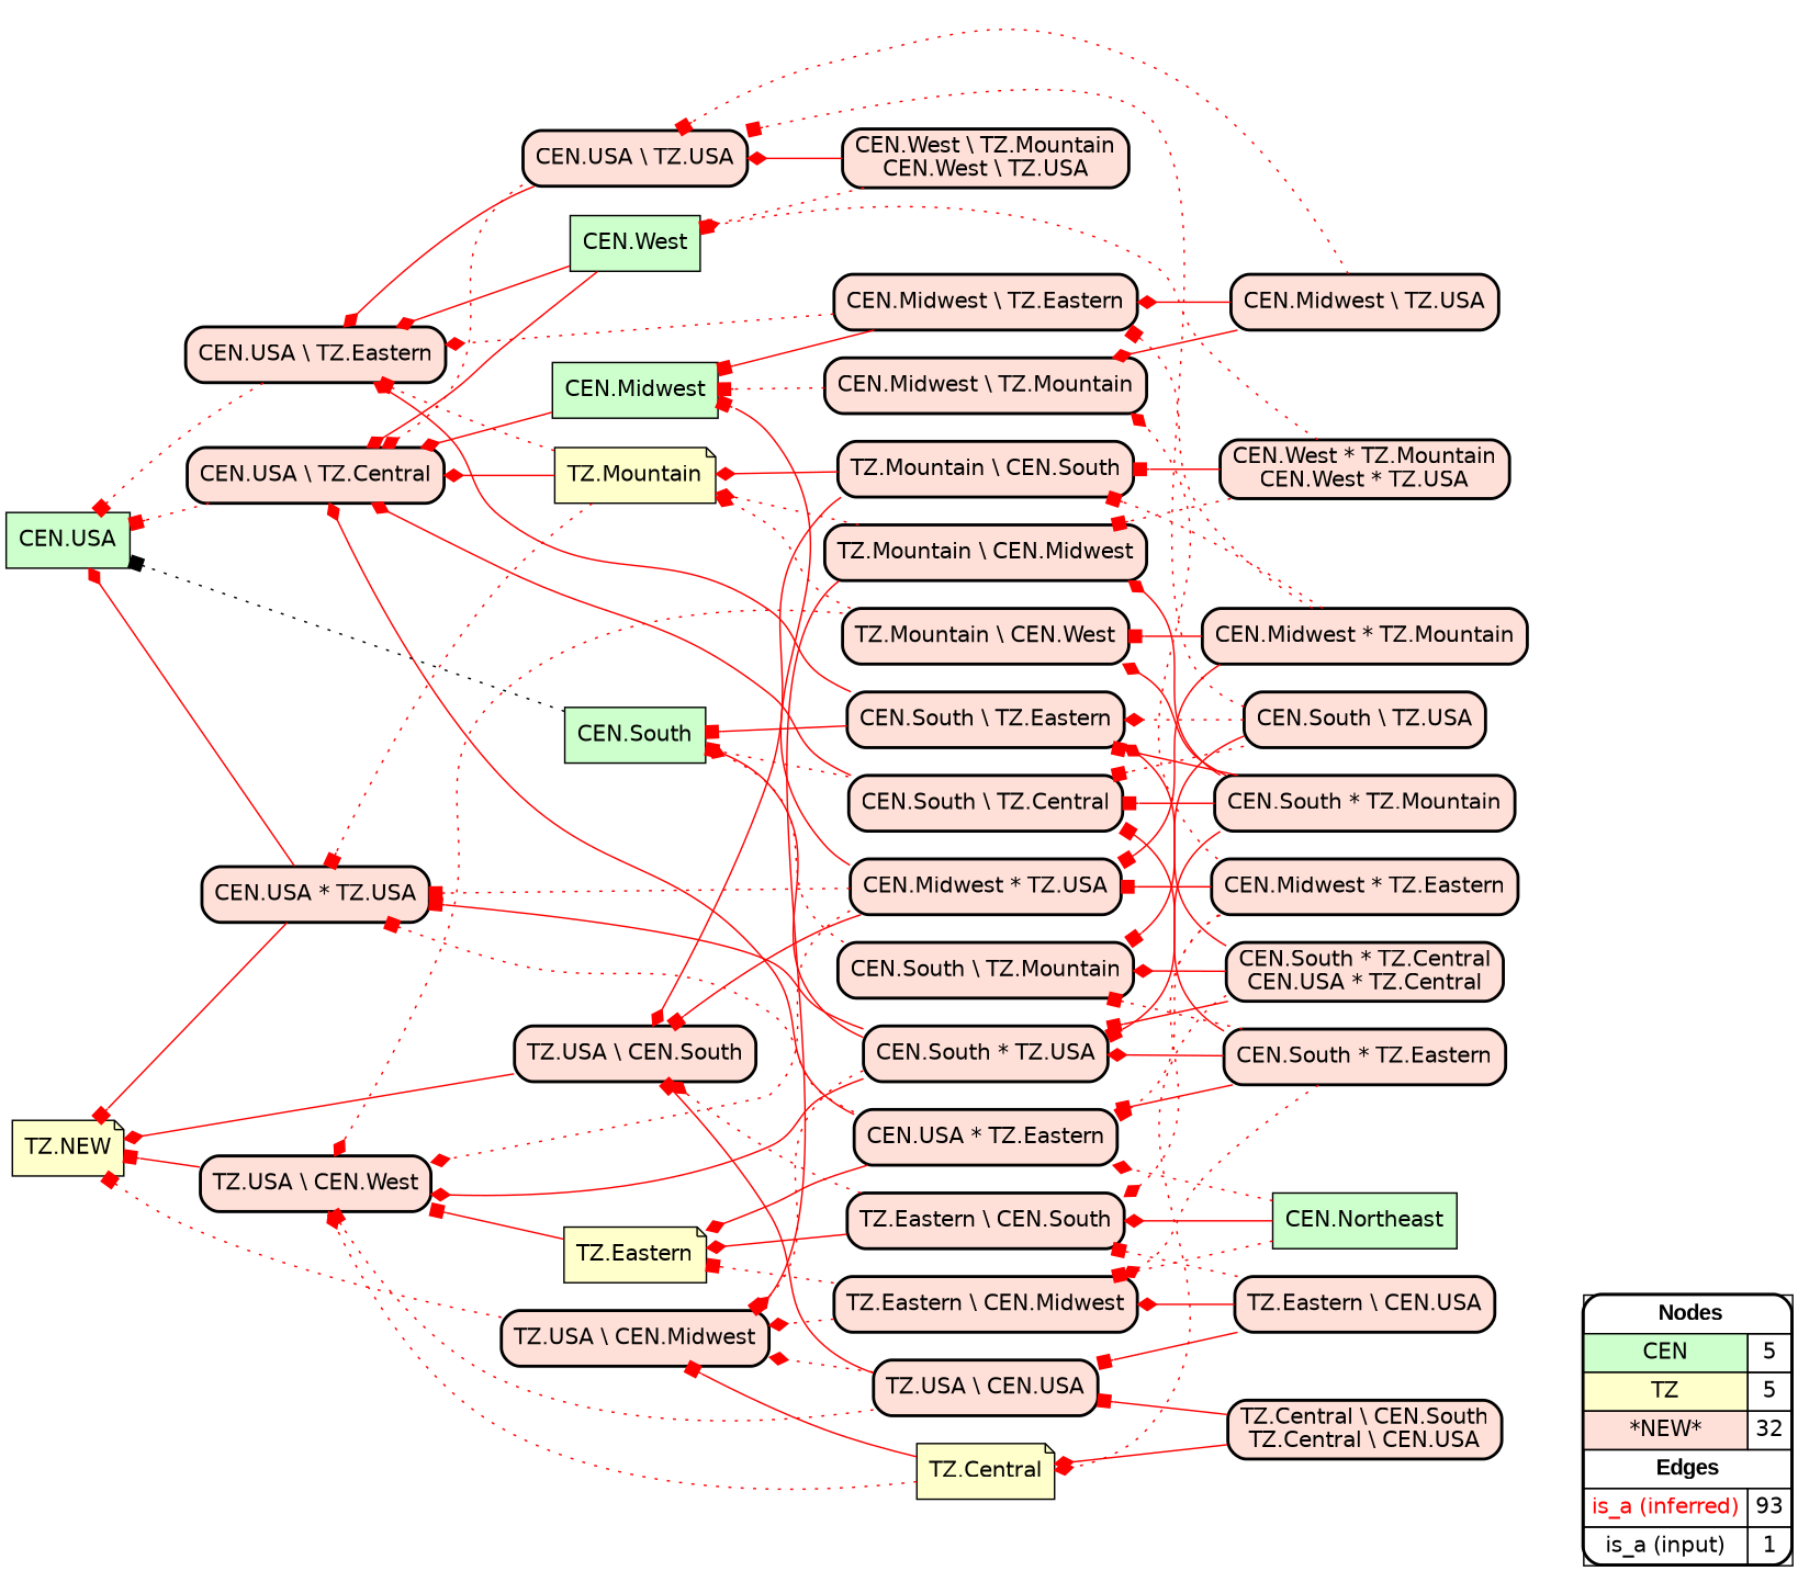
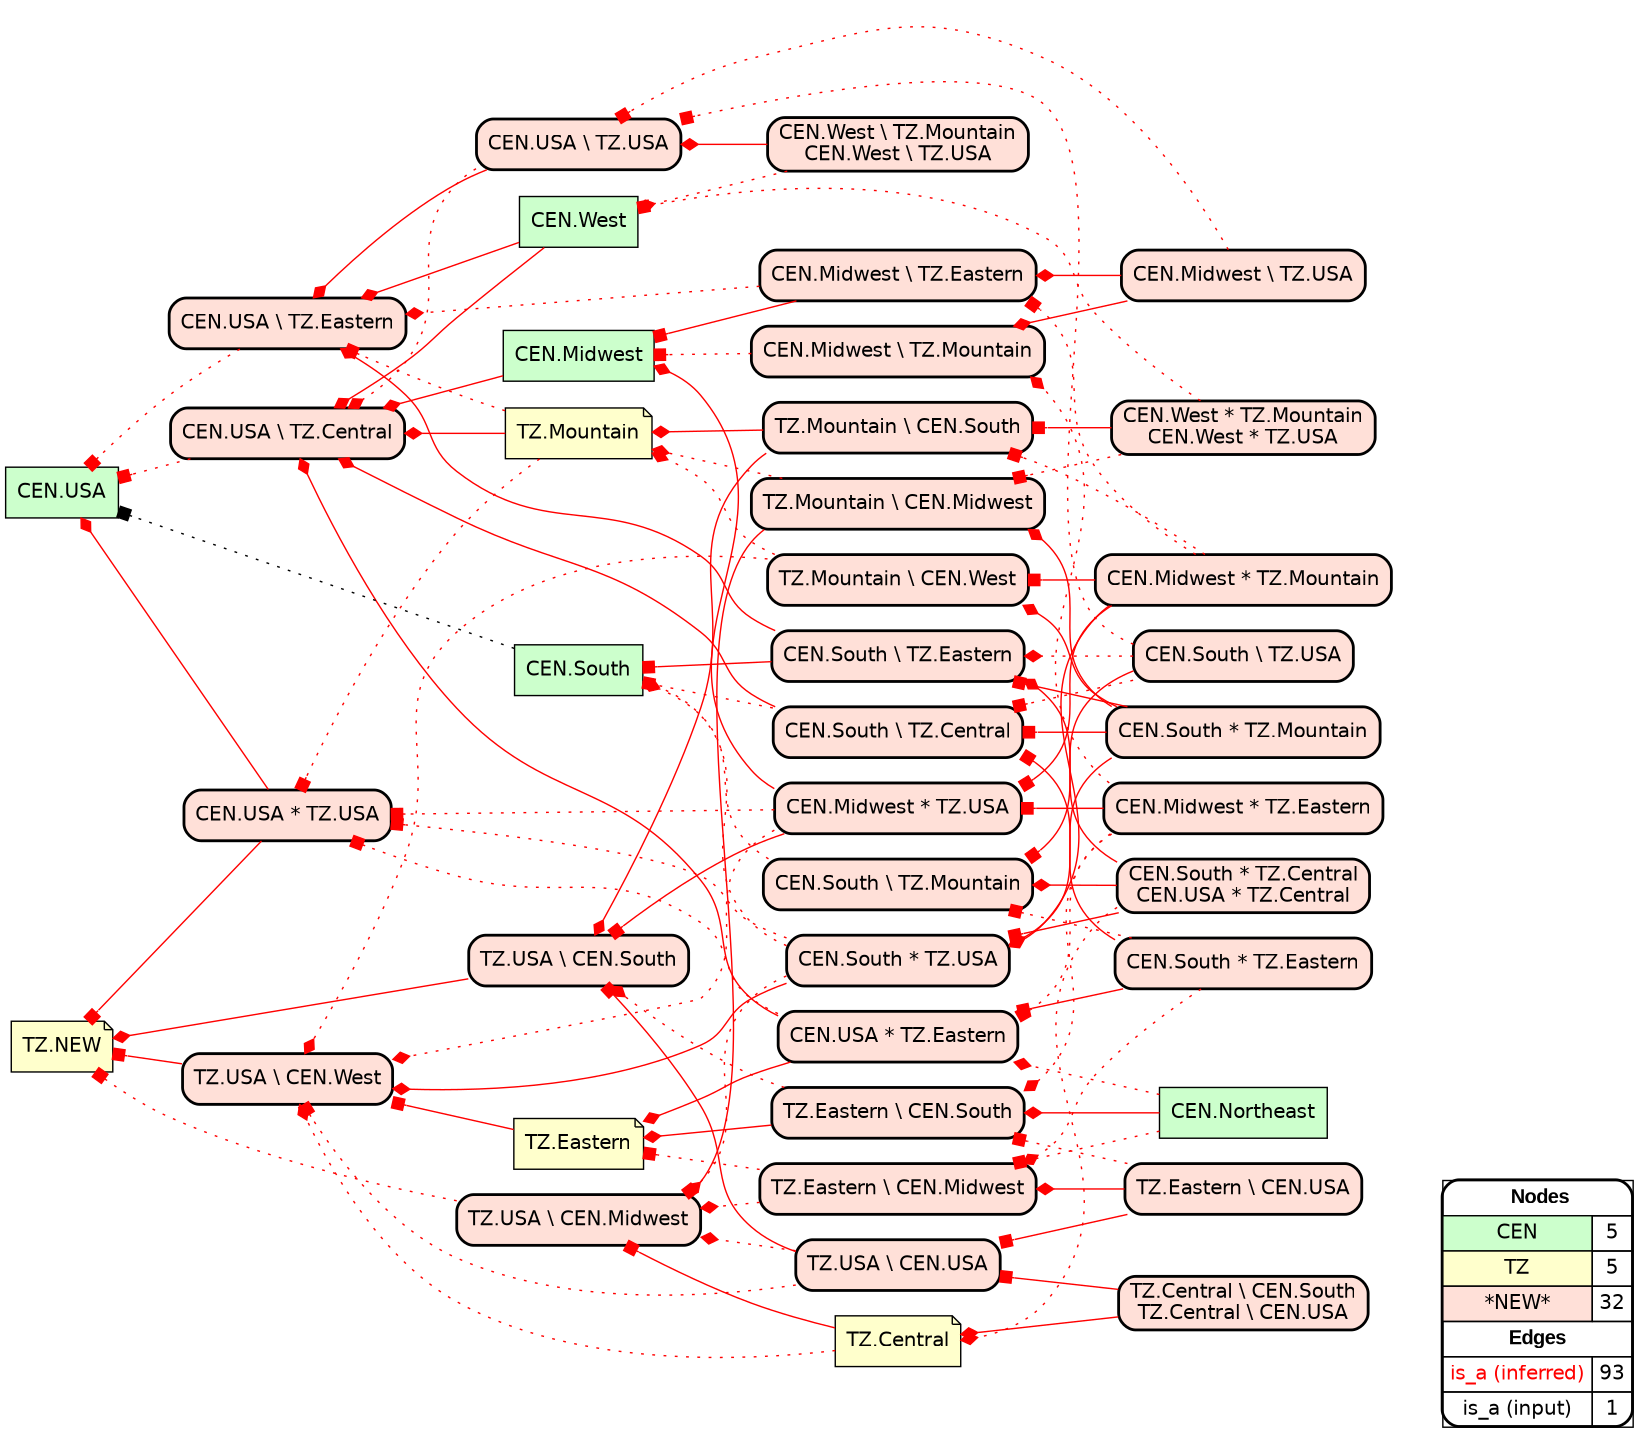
  digraph {
    rankdir=RL
    node [fillcolor="#FFE0D8" fontname=helvetica shape=box style="filled,rounded,bold"]
    edge [arrowhead=diamond color="#FF0000" constraint=true penwidth=1 style=solid]
    n1 [fillcolor=white label=<   <TABLE BORDER="0" CELLBORDER="1" CELLSPACING="0" CELLPADDING="4">  <TR> <TD COLSPAN="2"><font face="Arial Black"> Nodes</font></TD> </TR>  <TR>   <TD bgcolor="#CCFFCC" fontname="helvetica">CEN</TD>   <TD>5</TD>   </TR>  <TR>   <TD bgcolor="#FFFFCC" fontname="helvetica">TZ</TD>   <TD>5</TD>   </TR>  <TR>   <TD bgcolor="#FFE0D8" fontname="helvetica">*NEW*</TD>   <TD>32</TD>   </TR>  <TR> <TD COLSPAN="2"><font face = "Arial Black"> Edges </font></TD> </TR>  <TR>   <TD><font color ="#FF0000">is_a (inferred)</font></TD><TD>93</TD> </TR> <TR>   <TD><font color ="#000000">is_a (input)</font></TD><TD>1</TD> </TR> </TABLE>   > margin=0]
    "CEN.Northeast" [fillcolor="#CCFFCC" style=filled]
    "CEN.USA * TZ.Eastern"
    "TZ.Eastern \\ CEN.South"
    "TZ.Eastern \\ CEN.Midwest"
    "CEN.USA \\ TZ.Central"
    "CEN.USA * TZ.USA"
    "TZ.Eastern" [fillcolor="#FFFFCC" shape=note style=filled]
    "TZ.USA \\ CEN.South"
    "TZ.USA \\ CEN.Midwest"
    "CEN.South" [fillcolor="#CCFFCC" style=filled]
    "CEN.USA" [fillcolor="#CCFFCC" style=filled]
    "CEN.Midwest" [fillcolor="#CCFFCC" style=filled]
    "CEN.West" [fillcolor="#CCFFCC" style=filled]
    "CEN.USA \\ TZ.Eastern"
    n16 [fillcolor="#FFFFCC" label="TZ.NEW" shape=note style=filled]
    "TZ.Mountain" [fillcolor="#FFFFCC" shape=note style=filled]
    "TZ.Central" [fillcolor="#FFFFCC" shape=note style=filled]
    "TZ.USA \\ CEN.West"
    "TZ.USA \\ CEN.USA"
    "CEN.South * TZ.Eastern"
    "CEN.South \\ TZ.Mountain"
    "CEN.South \\ TZ.Central"
    "CEN.South * TZ.USA"
    "CEN.South \\ TZ.Eastern"
    "CEN.West \\ TZ.Mountain\nCEN.West \\ TZ.USA"
    "CEN.USA \\ TZ.USA"
    "CEN.South * TZ.Mountain"
    "TZ.Mountain \\ CEN.West"
    "TZ.Mountain \\ CEN.Midwest"
    "CEN.Midwest \\ TZ.Mountain"
    "CEN.Midwest * TZ.Eastern"
    "CEN.Midwest * TZ.USA"
    "TZ.Central \\ CEN.South\nTZ.Central \\ CEN.USA"
    "CEN.Midwest * TZ.Mountain"
    "TZ.Mountain \\ CEN.South"
    "CEN.Midwest \\ TZ.Eastern"
    "CEN.West * TZ.Mountain\nCEN.West * TZ.USA"
    "CEN.South \\ TZ.USA"
    "CEN.South * TZ.Central\nCEN.USA * TZ.Central"
    "TZ.Eastern \\ CEN.USA"
    "CEN.Midwest \\ TZ.USA"
    subgraph sub_1 {
      rank=source
      n1
    }
    "CEN.Northeast" -> "CEN.USA * TZ.Eastern" [style=dotted]
    "CEN.Northeast" -> "TZ.Eastern \\ CEN.South"
    "CEN.Northeast" -> "TZ.Eastern \\ CEN.Midwest" [arrowhead=box style=dotted]
    "CEN.USA * TZ.Eastern" -> "CEN.USA \\ TZ.Central"
    "CEN.USA * TZ.Eastern" -> "CEN.USA * TZ.USA" [arrowhead=box style=dotted]
    "CEN.USA * TZ.Eastern" -> "TZ.Eastern"
    "TZ.Eastern \\ CEN.South" -> "TZ.Eastern"
    "TZ.Eastern \\ CEN.South" -> "TZ.USA \\ CEN.South" [style=dotted]
    "TZ.Eastern \\ CEN.Midwest" -> "TZ.Eastern" [arrowhead=box style=dotted]
    "TZ.Eastern \\ CEN.Midwest" -> "TZ.USA \\ CEN.Midwest" [style=dotted]
    "CEN.USA \\ TZ.Central" -> "CEN.USA" [arrowhead=box style=dotted]
    "CEN.USA * TZ.USA" -> "CEN.USA"
    "CEN.USA * TZ.USA" -> n16 [arrowhead=box]
    "TZ.Eastern" -> "TZ.USA \\ CEN.West" [arrowhead=box]
    "TZ.USA \\ CEN.South" -> n16
    "TZ.USA \\ CEN.Midwest" -> n16 [arrowhead=box style=dotted]
    "CEN.South" -> "CEN.USA" [arrowhead=box color="#000000" style=dotted]
    "CEN.Midwest" -> "CEN.USA \\ TZ.Central"
    "CEN.West" -> "CEN.USA \\ TZ.Central"
    "CEN.West" -> "CEN.USA \\ TZ.Eastern"
    "CEN.USA \\ TZ.Eastern" -> "CEN.USA" [arrowhead=box style=dotted]
    "TZ.Mountain" -> "CEN.USA \\ TZ.Central"
    "TZ.Mountain" -> "CEN.USA * TZ.USA" [arrowhead=box style=dotted]
    "TZ.Mountain" -> "CEN.USA \\ TZ.Eastern" [arrowhead=box style=dotted]
    "TZ.Central" -> "TZ.USA \\ CEN.Midwest" [arrowhead=box]
    "TZ.Central" -> "TZ.USA \\ CEN.West" [style=dotted]
    "TZ.USA \\ CEN.West" -> n16 [arrowhead=box]
    "TZ.USA \\ CEN.USA" -> "TZ.USA \\ CEN.South" [arrowhead=box]
    "TZ.USA \\ CEN.USA" -> "TZ.USA \\ CEN.Midwest" [style=dotted]
    "TZ.USA \\ CEN.USA" -> "TZ.USA \\ CEN.West" [arrowhead=box style=dotted]
    "CEN.South * TZ.Eastern" -> "CEN.USA * TZ.Eastern" [arrowhead=box]
    "CEN.South * TZ.Eastern" -> "TZ.Eastern \\ CEN.Midwest" [style=dotted]
    "CEN.South * TZ.Eastern" -> "CEN.South \\ TZ.Mountain" [arrowhead=box style=dotted]
    "CEN.South * TZ.Eastern" -> "CEN.South \\ TZ.Central" [arrowhead=box]
-   "CEN.South * TZ.Eastern" -> "CEN.South * TZ.USA"
+   "CEN.Midwest * TZ.Mountain" -> "CEN.South * TZ.USA"
    "CEN.South \\ TZ.Mountain" -> "CEN.South" [style=dotted]
    "CEN.South \\ TZ.Central" -> "CEN.USA \\ TZ.Central"
    "CEN.South \\ TZ.Central" -> "CEN.South" [arrowhead=box style=dotted]
-   "CEN.South * TZ.USA" -> "CEN.USA * TZ.USA" [arrowhead=box]
+   "CEN.South * TZ.USA" -> "CEN.USA * TZ.USA" [arrowhead=box style=dotted]
    "CEN.South * TZ.USA" -> "TZ.USA \\ CEN.Midwest" [arrowhead=box style=dotted]
-   "CEN.South * TZ.USA" -> "CEN.South"
+   "CEN.South * TZ.USA" -> "CEN.South" [style=dotted]
    "CEN.South * TZ.USA" -> "TZ.USA \\ CEN.West"
    "CEN.South \\ TZ.Eastern" -> "CEN.South" [arrowhead=box]
    "CEN.South \\ TZ.Eastern" -> "CEN.USA \\ TZ.Eastern"
    "CEN.West \\ TZ.Mountain\nCEN.West \\ TZ.USA" -> "CEN.West" [style=dotted]
    "CEN.West \\ TZ.Mountain\nCEN.West \\ TZ.USA" -> "CEN.USA \\ TZ.USA"
    "CEN.USA \\ TZ.USA" -> "CEN.USA \\ TZ.Central" [style=dotted]
    "CEN.USA \\ TZ.USA" -> "CEN.USA \\ TZ.Eastern"
    "CEN.South * TZ.Mountain" -> "CEN.South \\ TZ.Central" [arrowhead=box]
-   "CEN.South * TZ.Mountain" -> "CEN.South * TZ.USA" [arrowhead=box]
+   "CEN.South * TZ.Mountain" -> "CEN.South * TZ.USA"
    "CEN.South * TZ.Mountain" -> "CEN.South \\ TZ.Eastern" [arrowhead=box]
    "CEN.South * TZ.Mountain" -> "TZ.Mountain \\ CEN.West"
    "CEN.South * TZ.Mountain" -> "TZ.Mountain \\ CEN.Midwest"
    "TZ.Mountain \\ CEN.West" -> "TZ.Mountain" [style=dotted]
    "TZ.Mountain \\ CEN.West" -> "TZ.USA \\ CEN.West" [style=dotted]
    "TZ.Mountain \\ CEN.Midwest" -> "TZ.USA \\ CEN.Midwest"
    "TZ.Mountain \\ CEN.Midwest" -> "TZ.Mountain" [style=dotted]
    "CEN.Midwest \\ TZ.Mountain" -> "CEN.Midwest" [arrowhead=box style=dotted]
    "CEN.Midwest * TZ.Eastern" -> "CEN.USA * TZ.Eastern" [arrowhead=box style=dotted]
    "CEN.Midwest * TZ.Eastern" -> "TZ.Eastern \\ CEN.South" [style=dotted]
    "CEN.Midwest * TZ.Eastern" -> "CEN.Midwest \\ TZ.Mountain" [style=dotted]
    "CEN.Midwest * TZ.Eastern" -> "CEN.Midwest * TZ.USA" [arrowhead=box]
    "CEN.Midwest * TZ.USA" -> "CEN.USA * TZ.USA" [arrowhead=box style=dotted]
    "CEN.Midwest * TZ.USA" -> "TZ.USA \\ CEN.South" [arrowhead=box]
-   "CEN.Midwest * TZ.USA" -> "CEN.Midwest" [arrowhead=box]
+   "CEN.Midwest * TZ.USA" -> "CEN.Midwest"
    "CEN.Midwest * TZ.USA" -> "TZ.USA \\ CEN.West" [style=dotted]
    "TZ.Central \\ CEN.South\nTZ.Central \\ CEN.USA" -> "TZ.Central"
    "TZ.Central \\ CEN.South\nTZ.Central \\ CEN.USA" -> "TZ.USA \\ CEN.USA" [arrowhead=box]
    "CEN.Midwest * TZ.Mountain" -> "TZ.Mountain \\ CEN.West" [arrowhead=box]
    "CEN.Midwest * TZ.Mountain" -> "CEN.Midwest * TZ.USA" [arrowhead=box]
    "CEN.Midwest * TZ.Mountain" -> "TZ.Mountain \\ CEN.South" [arrowhead=box style=dotted]
    "CEN.Midwest * TZ.Mountain" -> "CEN.Midwest \\ TZ.Eastern" [arrowhead=box style=dotted]
    "TZ.Mountain \\ CEN.South" -> "TZ.USA \\ CEN.South"
    "TZ.Mountain \\ CEN.South" -> "TZ.Mountain"
    "CEN.Midwest \\ TZ.Eastern" -> "CEN.Midwest" [arrowhead=box]
    "CEN.Midwest \\ TZ.Eastern" -> "CEN.USA \\ TZ.Eastern" [style=dotted]
    "CEN.West * TZ.Mountain\nCEN.West * TZ.USA" -> "CEN.West" [arrowhead=box style=dotted]
    "CEN.West * TZ.Mountain\nCEN.West * TZ.USA" -> "TZ.Mountain \\ CEN.Midwest" [arrowhead=box style=dotted]
    "CEN.West * TZ.Mountain\nCEN.West * TZ.USA" -> "TZ.Mountain \\ CEN.South" [arrowhead=box]
    "CEN.South \\ TZ.USA" -> "CEN.South \\ TZ.Mountain" [arrowhead=box]
    "CEN.South \\ TZ.USA" -> "CEN.South \\ TZ.Central" [arrowhead=box style=dotted]
    "CEN.South \\ TZ.USA" -> "CEN.South \\ TZ.Eastern" [style=dotted]
    "CEN.South \\ TZ.USA" -> "CEN.USA \\ TZ.USA" [arrowhead=box style=dotted]
    "CEN.South * TZ.Central\nCEN.USA * TZ.Central" -> "TZ.Central" [style=dotted]
    "CEN.South * TZ.Central\nCEN.USA * TZ.Central" -> "CEN.South \\ TZ.Mountain"
    "CEN.South * TZ.Central\nCEN.USA * TZ.Central" -> "CEN.South * TZ.USA" [arrowhead=box]
    "CEN.South * TZ.Central\nCEN.USA * TZ.Central" -> "CEN.South \\ TZ.Eastern"
    "TZ.Eastern \\ CEN.USA" -> "TZ.Eastern \\ CEN.South" [arrowhead=box style=dotted]
    "TZ.Eastern \\ CEN.USA" -> "TZ.Eastern \\ CEN.Midwest"
    "TZ.Eastern \\ CEN.USA" -> "TZ.USA \\ CEN.USA" [arrowhead=box]
    "CEN.Midwest \\ TZ.USA" -> "CEN.USA \\ TZ.USA" [arrowhead=box style=dotted]
    "CEN.Midwest \\ TZ.USA" -> "CEN.Midwest \\ TZ.Mountain"
    "CEN.Midwest \\ TZ.USA" -> "CEN.Midwest \\ TZ.Eastern"
  }
